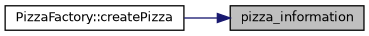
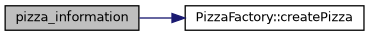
  digraph {
    rankdir=LR
    node [color=black fontname=Helvetica fontsize=10 shape=record style=filled]
    n1 [fillcolor=grey75 fontcolor=black height=0.2 label=pizza_information width=0.4]
    n2 [fillcolor=white height=0.2 label="PizzaFactory::createPizza" width=0.4]
-   n2 -> n1 [color=midnightblue fontname=Helvetica fontsize=10 labelfontname=Helvetica labelfontsize=10 style=solid]
+   n1 -> n2 [color=midnightblue fontname=Helvetica fontsize=10 labelfontname=Helvetica labelfontsize=10 style=solid]
  }
